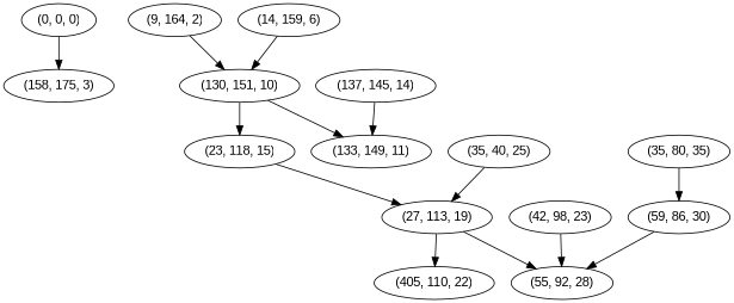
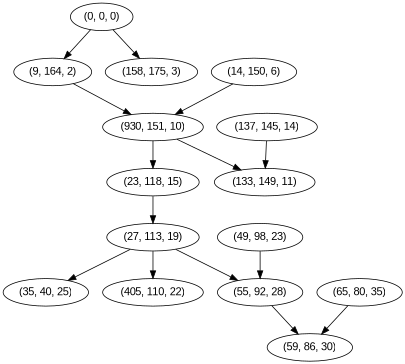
  digraph {
    fontname="Liberation Sans"
    node [fontname="Liberation Sans"]
    edge [fontname="Liberation Sans"]
    "(0, 0, 0)"
    "(9, 164, 2)"
    n3 [label="(158, 175, 3)"]
-   "(130, 151, 10)"
-   "(14, 159, 6)"
+   "(130, 151, 10)" [label="(930, 151, 10)"]
+   "(14, 159, 6)" [label="(14, 150, 6)"]
    "(23, 118, 15)"
    "(27, 113, 19)"
    "(133, 149, 11)"
    "(35, 40, 25)"
    n10 [label="(405, 110, 22)"]
    "(55, 92, 28)"
-   "(49, 98, 23)" [label="(42, 98, 23)"]
+   "(49, 98, 23)"
    "(59, 86, 30)"
-   "(65, 80, 35)" [label="(35, 80, 35)"]
+   "(65, 80, 35)"
    "(137, 145, 14)"
+   "(0, 0, 0)" -> "(9, 164, 2)"
    "(0, 0, 0)" -> n3
    "(9, 164, 2)" -> "(130, 151, 10)"
    "(130, 151, 10)" -> "(23, 118, 15)"
    "(130, 151, 10)" -> "(133, 149, 11)"
    "(14, 159, 6)" -> "(130, 151, 10)"
    "(23, 118, 15)" -> "(27, 113, 19)"
-   "(35, 40, 25)" -> "(27, 113, 19)"
+   "(27, 113, 19)" -> "(35, 40, 25)"
    "(27, 113, 19)" -> n10
    "(27, 113, 19)" -> "(55, 92, 28)"
-   "(59, 86, 30)" -> "(55, 92, 28)"
+   "(55, 92, 28)" -> "(59, 86, 30)"
    "(49, 98, 23)" -> "(55, 92, 28)"
    "(65, 80, 35)" -> "(59, 86, 30)"
    "(137, 145, 14)" -> "(133, 149, 11)"
  }
